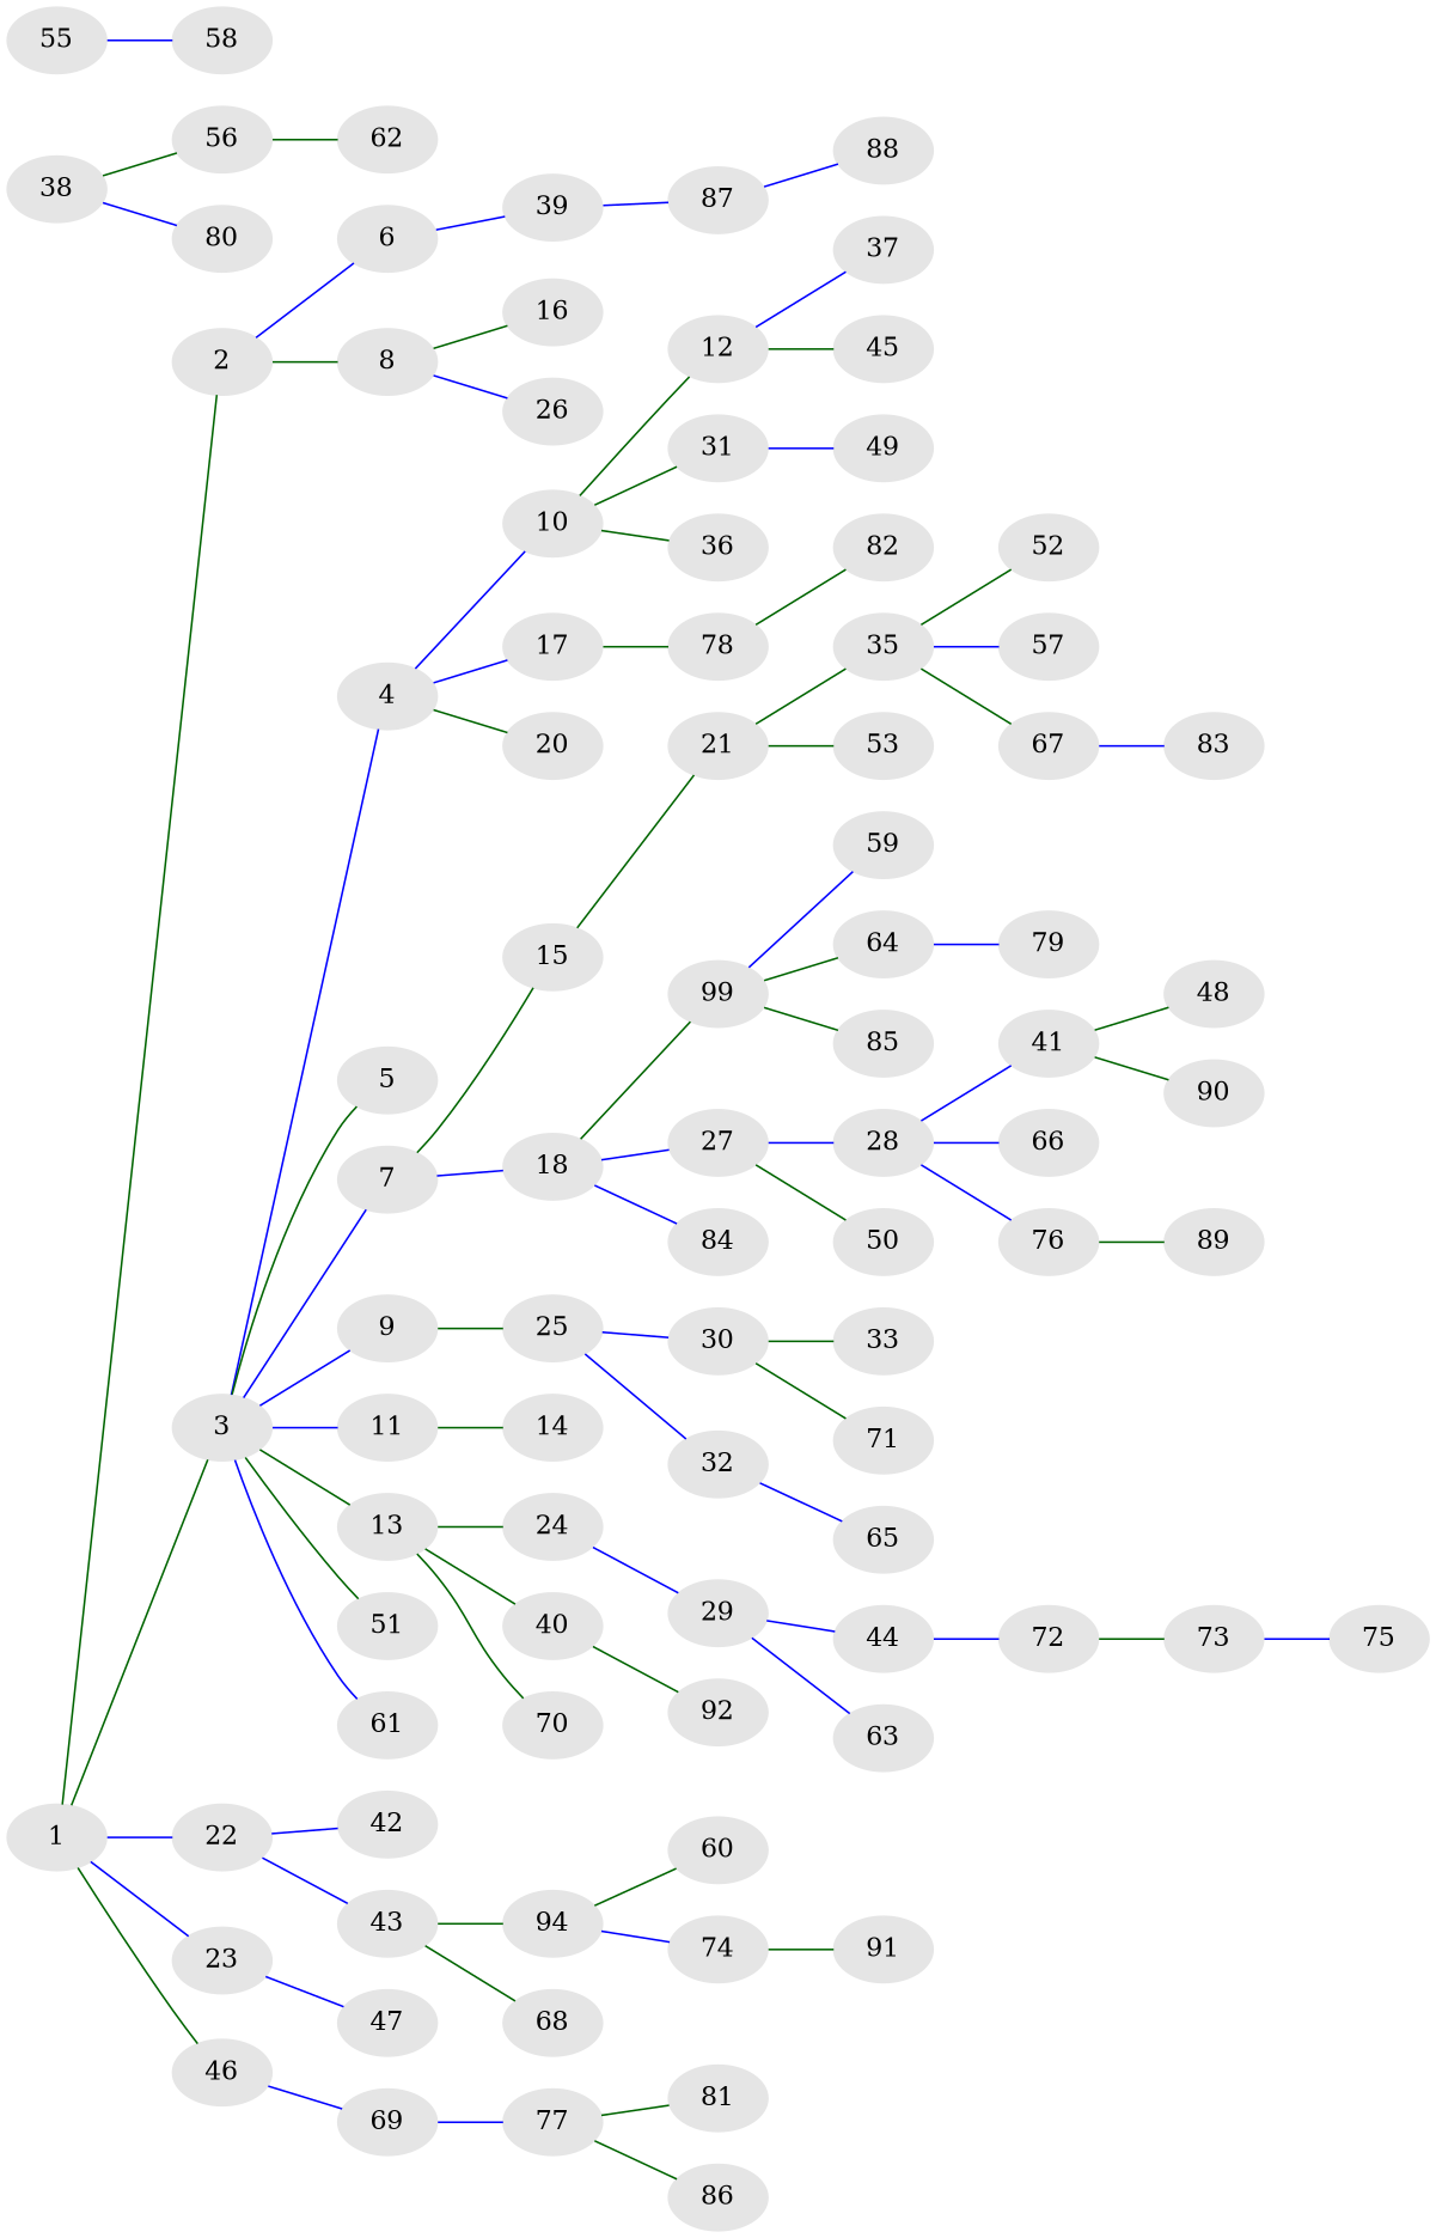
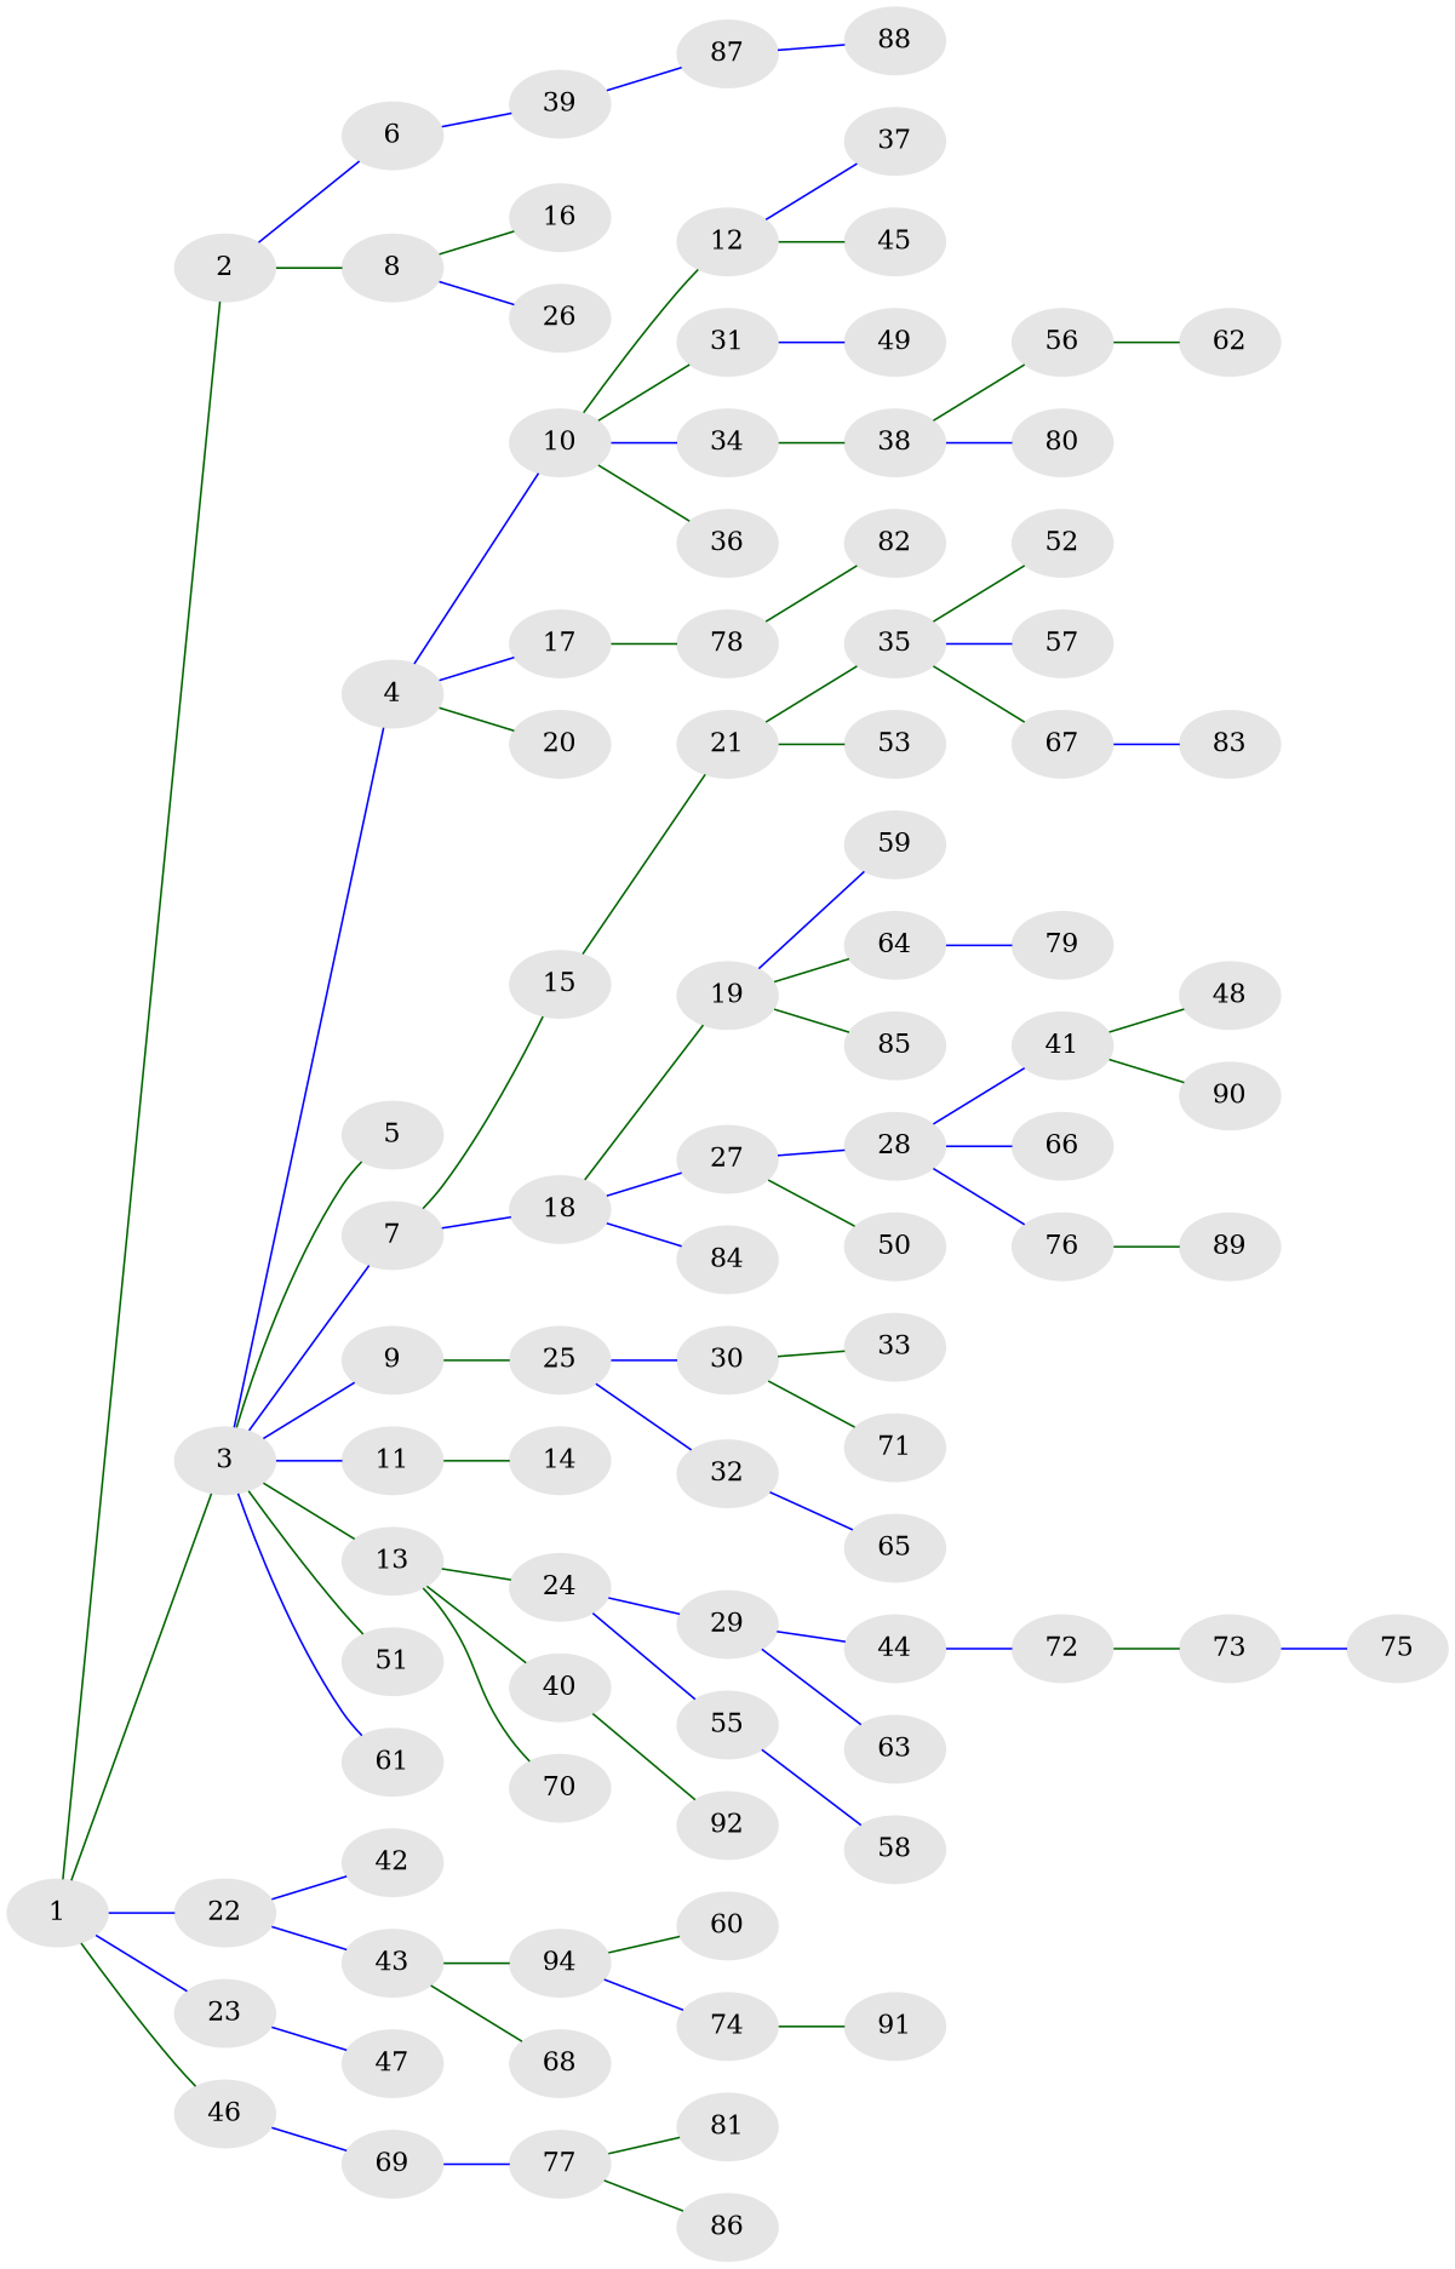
  graph {
    rankdir=LR
    node [color=gray90 style=filled]
    edge [color=darkgreen weight=1.0]
    1
    2
    3
    22
    23
    46
    6
    8
    4
    5
    7
    9
    11
    13
    51
    61
    42
    43
    47
    69
    39
    16
    26
    10
    17
    20
    15
    18
    25
    14
    24
    40
    70
    12
    31
+   34
    36
    78
    87
    21
-   19 [label=99]
+   19
    27
    84
    30
    32
    37
    45
    49
    38
    29
    55
    92
    35
    53
    82
    59
    64
    85
    28
    50
    79
    52
    57
    67
    n65 [label=94]
    68
    44
    63
    58
    33
    71
    65
    41
    66
    76
    48
    90
    89
    72
    56
    80
    83
    62
    88
    60
    74
    73
    77
    91
    81
    86
    75
    1 -- 2
    1 -- 3
    1 -- 22 [color=blue]
    1 -- 23 [color=blue]
    1 -- 46
    2 -- 6 [color=blue]
    2 -- 8
    3 -- 4 [color=blue]
    3 -- 5
    3 -- 7 [color=blue]
    3 -- 9 [color=blue]
    3 -- 11 [color=blue]
    3 -- 13
    3 -- 51
    3 -- 61 [color=blue]
    22 -- 42 [color=blue]
    22 -- 43 [color=blue]
    23 -- 47 [color=blue]
    46 -- 69 [color=blue]
    6 -- 39 [color=blue]
    8 -- 16
    8 -- 26 [color=blue]
    4 -- 10 [color=blue]
    4 -- 17 [color=blue]
    4 -- 20
    7 -- 15
    7 -- 18 [color=blue]
    9 -- 25
    11 -- 14
    13 -- 24
    13 -- 40
    13 -- 70
    43 -- n65
    43 -- 68
    69 -- 77 [color=blue]
    39 -- 87 [color=blue]
    10 -- 12
    10 -- 31
+   10 -- 34 [color=blue]
    10 -- 36
    17 -- 78
    15 -- 21
    18 -- 19
    18 -- 27 [color=blue]
    18 -- 84 [color=blue]
    25 -- 30 [color=blue]
    25 -- 32 [color=blue]
    24 -- 29 [color=blue]
+   24 -- 55 [color=blue]
    40 -- 92
    12 -- 37 [color=blue]
    12 -- 45
    31 -- 49 [color=blue]
+   34 -- 38
    78 -- 82
    87 -- 88 [color=blue]
    21 -- 35
    21 -- 53
    19 -- 59 [color=blue]
    19 -- 64
    19 -- 85
    27 -- 28 [color=blue]
    27 -- 50
    30 -- 33
    30 -- 71
    32 -- 65 [color=blue]
    38 -- 56
    38 -- 80 [color=blue]
    29 -- 44 [color=blue]
    29 -- 63 [color=blue]
    55 -- 58 [color=blue]
    35 -- 52
    35 -- 57 [color=blue]
    35 -- 67
    64 -- 79 [color=blue]
    28 -- 41 [color=blue]
    28 -- 66 [color=blue]
    28 -- 76 [color=blue]
    67 -- 83 [color=blue]
    n65 -- 60
    n65 -- 74 [color=blue]
    44 -- 72 [color=blue]
    41 -- 48
    41 -- 90
    76 -- 89
    72 -- 73
    56 -- 62
    74 -- 91
    73 -- 75 [color=blue]
    77 -- 81
    77 -- 86
  }
